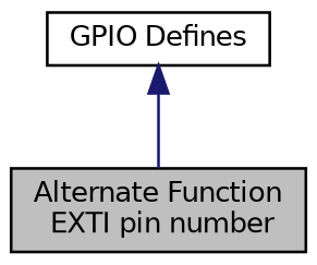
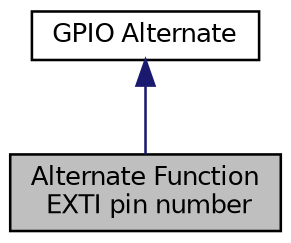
  digraph {
    rankdir=TB
    node [color=black fontname=Helvetica fontsize=10 shape=record style=filled]
    n1 [fillcolor=grey75 fontcolor=black height=0.2 label="Alternate Function\l EXTI pin number" width=0.4]
-   n2 [fillcolor=white height=0.2 label="GPIO Defines" width=0.4]
+   n2 [fillcolor=white height=0.2 label="GPIO Alternate" width=0.4]
    n2 -> n1 [color=midnightblue dir=back fontname=Helvetica fontsize=10 labelfontname=Helvetica labelfontsize=10 shape=plaintext style=solid]
  }
